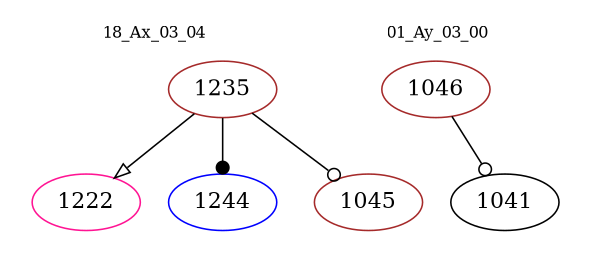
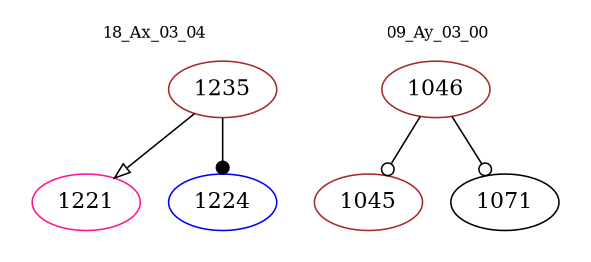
  digraph {
    node [color=brown]
    edge [arrowhead=odot color=black]
    n1 [label=1235]
-   n2 [color=deeppink label=1222]
-   n3 [color=blue label=1244]
+   n2 [color=deeppink label=1221]
+   n3 [color=blue label=1224]
    n4 [label=1046]
    n5 [label=1045]
-   n6 [color=black label=1041]
+   n6 [color=black label=1071]
    subgraph cluster_1 {
      color=white
      fontsize=10
      label="18_Ax_03_04"
      n1
      n2
      n3
    }
    subgraph cluster_2 {
      color=white
      fontsize=10
-     label="01_Ay_03_00"
+     label="09_Ay_03_00"
      n4
      n5
      n6
    }
    n1 -> n2 [arrowhead=onormal]
    n1 -> n3 [arrowhead=dot]
-   n1 -> n5
+   n4 -> n5
    n4 -> n6
  }
